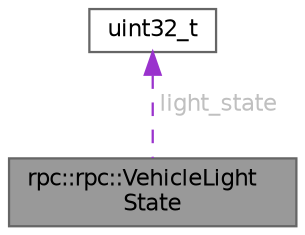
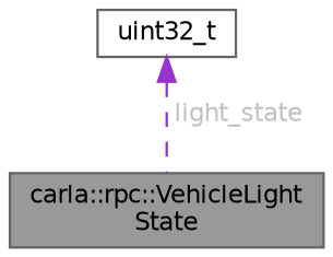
  digraph {
    node [color=gray40 fontname=Helvetica fontsize=10 shape=box style=filled]
-   n1 [fillcolor=grey60 fontcolor=black height=0.2 label="rpc::rpc::VehicleLight\lState" width=0.4]
+   n1 [fillcolor=grey60 fontcolor=black height=0.2 label="carla::rpc::VehicleLight\lState" width=0.4]
    n2 [fillcolor=white height=0.2 label=uint32_t width=0.4]
    n2 -> n1 [color=darkorchid3 dir=back fontcolor=grey fontname=Helvetica fontsize=10 label=" light_state" labelfontname=Helvetica labelfontsize=10 style=dashed]
  }
